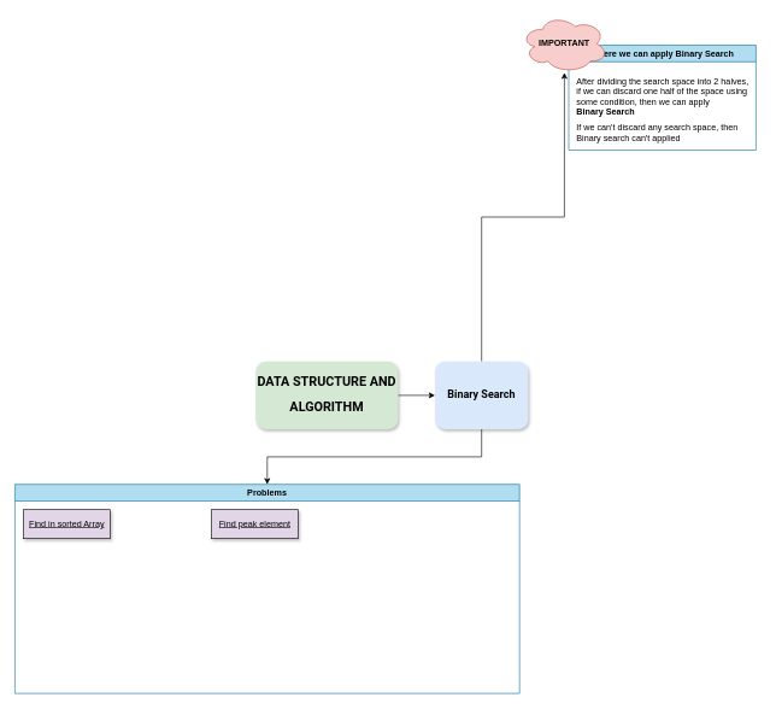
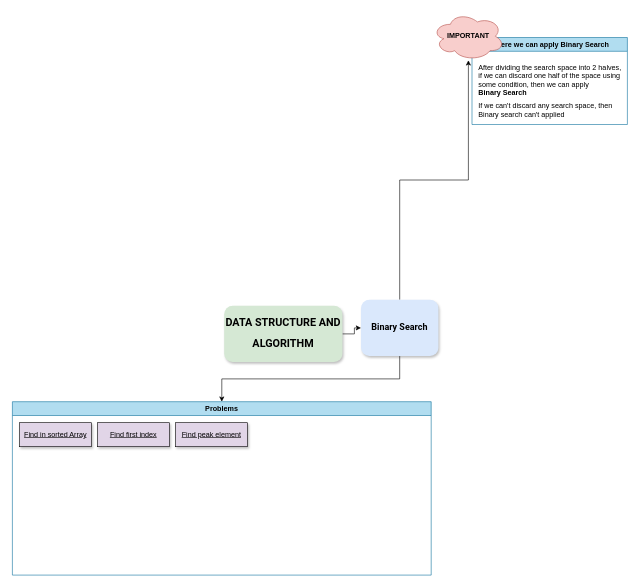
  <mxCell id="0" />
  <mxCell id="1" parent="0" />
  <mxCell id="2" style="edgeStyle=orthogonalEdgeStyle;rounded=0;orthogonalLoop=1;jettySize=auto;html=1;" edge="1" source="3" target="6" parent="1"><mxGeometry relative="1" as="geometry" /></mxCell>
- <mxCell id="3" value="&lt;p style=&quot;line-height: 260%;&quot;&gt;&lt;b&gt;&lt;font data-font-src=&quot;https://fonts.googleapis.com/css?family=Roboto&quot; face=&quot;Roboto&quot; style=&quot;font-size: 18px;&quot;&gt;DATA STRUCTURE AND ALGORITHM&lt;/font&gt;&lt;/b&gt;&lt;/p&gt;" style="rounded=1;whiteSpace=wrap;html=1;fillColor=#d5e8d4;strokeColor=none;shadow=1;treeFolding=1;editable=1;movable=1;resizable=1;rotatable=1;deletable=1;locked=0;connectable=1;" vertex="1" parent="1"><mxGeometry x="353" y="499" width="197" height="94" as="geometry" /></mxCell>
+ <mxCell id="3" value="&lt;p style=&quot;line-height: 260%;&quot;&gt;&lt;b&gt;&lt;font data-font-src=&quot;https://fonts.googleapis.com/css?family=Roboto&quot; face=&quot;Roboto&quot; style=&quot;font-size: 18px;&quot;&gt;DATA STRUCTURE AND ALGORITHM&lt;/font&gt;&lt;/b&gt;&lt;/p&gt;" style="rounded=1;whiteSpace=wrap;html=1;fillColor=#d5e8d4;strokeColor=none;shadow=1;treeFolding=1;editable=1;movable=1;resizable=1;rotatable=1;deletable=1;locked=0;connectable=1;" vertex="1" parent="1"><mxGeometry x="373" y="509" width="197" height="94" as="geometry" /></mxCell>
  <mxCell id="4" style="edgeStyle=orthogonalEdgeStyle;rounded=0;orthogonalLoop=1;jettySize=auto;html=1;" edge="1" parent="1" source="6" target="11"><mxGeometry relative="1" as="geometry" /></mxCell>
  <mxCell id="5" style="edgeStyle=orthogonalEdgeStyle;rounded=0;orthogonalLoop=1;jettySize=auto;html=1;" edge="1" parent="1" source="6" target="12"><mxGeometry relative="1" as="geometry" /></mxCell>
  <mxCell id="6" value="&lt;p style=&quot;line-height: 142%;&quot;&gt;&lt;b&gt;&lt;font data-font-src=&quot;https://fonts.googleapis.com/css?family=Roboto&quot; face=&quot;Roboto&quot; style=&quot;font-size: 15px;&quot;&gt;Binary Search&lt;/font&gt;&lt;/b&gt;&lt;/p&gt;" style="rounded=1;whiteSpace=wrap;html=1;fillColor=#dae8fc;strokeColor=none;shadow=1;treeFolding=0;movable=1;resizable=1;rotatable=1;deletable=1;editable=1;locked=0;connectable=1;expand=1;recursiveResize=1;" vertex="1" parent="1"><mxGeometry x="601" y="499" width="129" height="94" as="geometry" /></mxCell>
  <mxCell id="7" value="" style="group" vertex="1" connectable="0" parent="1"><mxGeometry x="720" y="20" width="325" height="187" as="geometry" /></mxCell>
  <mxCell id="8" value="Where we can apply Binary Search" style="swimlane;whiteSpace=wrap;html=1;fillColor=#b1ddf0;strokeColor=#10739e;" vertex="1" parent="7"><mxGeometry x="66" y="42" width="259" height="145" as="geometry" /></mxCell>
  <mxCell id="9" value="After dividing the search space into 2 halves, &lt;br&gt;if we can discard one half of the space using &lt;br&gt;some condition, then we can apply &lt;br&gt;&lt;b&gt;Binary Search&lt;/b&gt;" style="text;html=1;align=left;verticalAlign=middle;resizable=0;points=[];autosize=1;strokeColor=none;fillColor=none;" vertex="1" parent="8"><mxGeometry x="9" y="36" width="256" height="70" as="geometry" /></mxCell>
  <mxCell id="10" value="If we can't discard any search space, then &lt;br&gt;Binary search can't applied" style="text;html=1;align=left;verticalAlign=middle;resizable=0;points=[];autosize=1;strokeColor=none;fillColor=none;" vertex="1" parent="8"><mxGeometry x="9" y="100" width="241" height="41" as="geometry" /></mxCell>
  <mxCell id="11" value="&lt;b&gt;IMPORTANT&lt;/b&gt;" style="ellipse;shape=cloud;whiteSpace=wrap;html=1;fillColor=#f8cecc;strokeColor=#b85450;" vertex="1" parent="7"><mxGeometry width="120" height="80" as="geometry" /></mxCell>
  <mxCell id="12" value="Problems" style="swimlane;whiteSpace=wrap;html=1;fillColor=#b1ddf0;strokeColor=#10739e;" vertex="1" parent="1"><mxGeometry x="20" y="669" width="698" height="289" as="geometry" /></mxCell>
  <mxCell id="13" value="Find in sorted Array" style="text;html=1;strokeColor=default;fillColor=#e1d5e7;whiteSpace=wrap;align=center;verticalAlign=middle;fontStyle=4;shadow=1;" vertex="1" parent="12"><mxGeometry x="12" y="35" width="120" height="40" as="geometry" /></mxCell>
+ <mxCell id="14" value="Find first index" style="text;html=1;strokeColor=default;fillColor=#e1d5e7;whiteSpace=wrap;align=center;verticalAlign=middle;fontStyle=4;shadow=1;" vertex="1" parent="12"><mxGeometry x="142" y="35" width="120" height="40" as="geometry" /></mxCell>
  <mxCell id="15" value="Find peak element" style="text;html=1;strokeColor=default;fillColor=#e1d5e7;whiteSpace=wrap;align=center;verticalAlign=middle;fontStyle=4;shadow=1;" vertex="1" parent="12"><mxGeometry x="272" y="35" width="120" height="40" as="geometry" /></mxCell>
